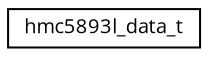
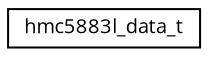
  digraph {
    rankdir=LR
    fontname="Open Sans"
-   n1 [color=black fillcolor=white fontname="Open Sans" fontsize=10 height=0.2 label=hmc5893l_data_t shape=record style=filled width=0.4]
+   n1 [color=black fillcolor=white fontname="Open Sans" fontsize=10 height=0.2 label=hmc5883l_data_t shape=record style=filled width=0.4]
  }
